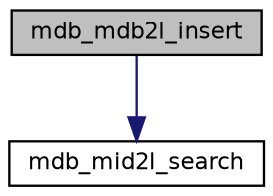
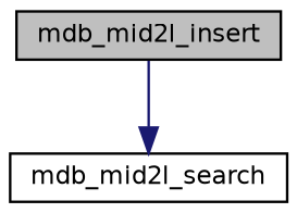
  digraph {
    rankdir=TB
    node [color=black fontname=Helvetica fontsize=10 shape=record style=filled]
-   n1 [fillcolor=grey75 fontcolor=black height=0.2 label=mdb_mdb2l_insert width=0.4]
+   n1 [fillcolor=grey75 fontcolor=black height=0.2 label=mdb_mid2l_insert width=0.4]
    n2 [fillcolor=white height=0.2 label=mdb_mid2l_search width=0.4]
    n1 -> n2 [color=midnightblue fontname=Helvetica fontsize=10 labelfontname=Helvetica labelfontsize=10 style=solid]
  }
